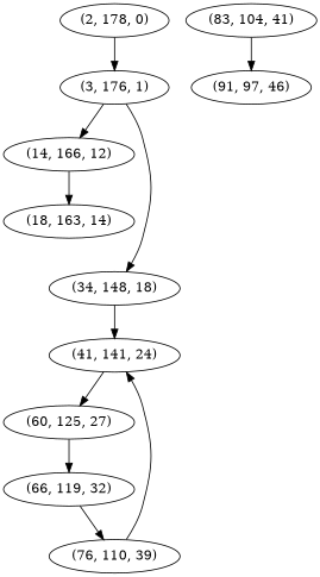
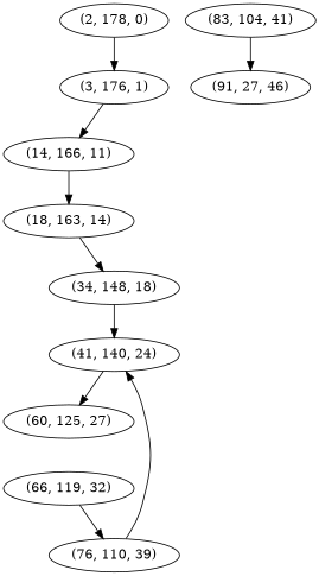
  digraph {
    "(2, 178, 0)"
    "(3, 176, 1)"
-   "(14, 166, 11)" [label="(14, 166, 12)"]
+   "(14, 166, 11)"
    "(18, 163, 14)"
    "(34, 148, 18)"
-   "(41, 141, 24)"
+   "(41, 141, 24)" [label="(41, 140, 24)"]
    "(60, 125, 27)"
    "(66, 119, 32)"
    "(76, 110, 39)"
    "(83, 104, 41)"
-   "(91, 97, 46)"
+   "(91, 97, 46)" [label="(91, 27, 46)"]
    "(2, 178, 0)" -> "(3, 176, 1)"
    "(3, 176, 1)" -> "(14, 166, 11)"
    "(14, 166, 11)" -> "(18, 163, 14)"
-   "(3, 176, 1)" -> "(34, 148, 18)"
+   "(18, 163, 14)" -> "(34, 148, 18)"
    "(34, 148, 18)" -> "(41, 141, 24)"
    "(41, 141, 24)" -> "(60, 125, 27)"
-   "(60, 125, 27)" -> "(66, 119, 32)"
    "(66, 119, 32)" -> "(76, 110, 39)"
    "(76, 110, 39)" -> "(41, 141, 24)"
    "(83, 104, 41)" -> "(91, 97, 46)"
  }
